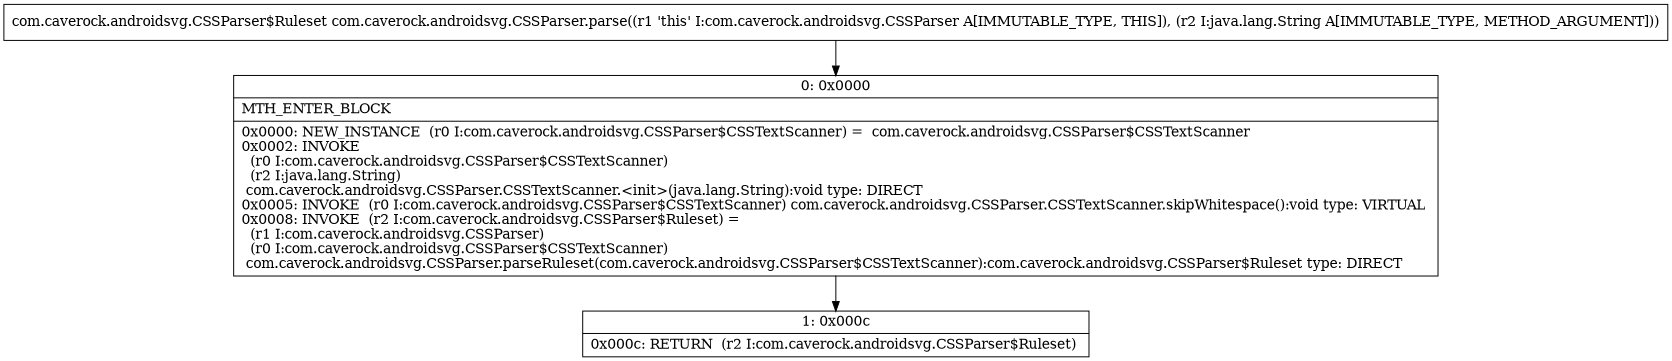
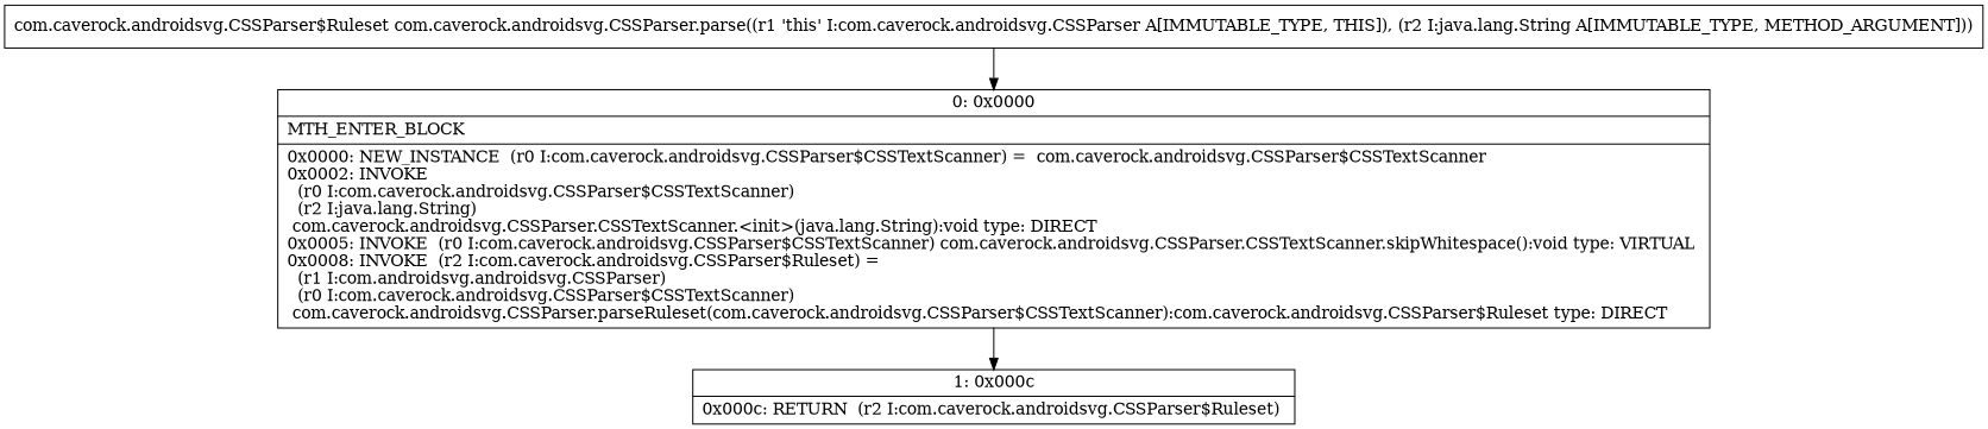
  digraph {
    node [shape=record]
-   n1 [label="{0\:\ 0x0000|MTH_ENTER_BLOCK\l|0x0000: NEW_INSTANCE  (r0 I:com.caverock.androidsvg.CSSParser$CSSTextScanner) =  com.caverock.androidsvg.CSSParser$CSSTextScanner \l0x0002: INVOKE  \l  (r0 I:com.caverock.androidsvg.CSSParser$CSSTextScanner)\l  (r2 I:java.lang.String)\l com.caverock.androidsvg.CSSParser.CSSTextScanner.\<init\>(java.lang.String):void type: DIRECT \l0x0005: INVOKE  (r0 I:com.caverock.androidsvg.CSSParser$CSSTextScanner) com.caverock.androidsvg.CSSParser.CSSTextScanner.skipWhitespace():void type: VIRTUAL \l0x0008: INVOKE  (r2 I:com.caverock.androidsvg.CSSParser$Ruleset) = \l  (r1 I:com.caverock.androidsvg.CSSParser)\l  (r0 I:com.caverock.androidsvg.CSSParser$CSSTextScanner)\l com.caverock.androidsvg.CSSParser.parseRuleset(com.caverock.androidsvg.CSSParser$CSSTextScanner):com.caverock.androidsvg.CSSParser$Ruleset type: DIRECT \l}"]
+   n1 [label="{0\:\ 0x0000|MTH_ENTER_BLOCK\l|0x0000: NEW_INSTANCE  (r0 I:com.caverock.androidsvg.CSSParser$CSSTextScanner) =  com.caverock.androidsvg.CSSParser$CSSTextScanner \l0x0002: INVOKE  \l  (r0 I:com.caverock.androidsvg.CSSParser$CSSTextScanner)\l  (r2 I:java.lang.String)\l com.caverock.androidsvg.CSSParser.CSSTextScanner.\<init\>(java.lang.String):void type: DIRECT \l0x0005: INVOKE  (r0 I:com.caverock.androidsvg.CSSParser$CSSTextScanner) com.caverock.androidsvg.CSSParser.CSSTextScanner.skipWhitespace():void type: VIRTUAL \l0x0008: INVOKE  (r2 I:com.caverock.androidsvg.CSSParser$Ruleset) = \l  (r1 I:com.androidsvg.androidsvg.CSSParser)\l  (r0 I:com.caverock.androidsvg.CSSParser$CSSTextScanner)\l com.caverock.androidsvg.CSSParser.parseRuleset(com.caverock.androidsvg.CSSParser$CSSTextScanner):com.caverock.androidsvg.CSSParser$Ruleset type: DIRECT \l}"]
    n2 [label="{1\:\ 0x000c|0x000c: RETURN  (r2 I:com.caverock.androidsvg.CSSParser$Ruleset) \l}"]
    n3 [label="{com.caverock.androidsvg.CSSParser$Ruleset com.caverock.androidsvg.CSSParser.parse((r1 'this' I:com.caverock.androidsvg.CSSParser A[IMMUTABLE_TYPE, THIS]), (r2 I:java.lang.String A[IMMUTABLE_TYPE, METHOD_ARGUMENT])) }"]
    n1 -> n2
    n3 -> n1
  }
